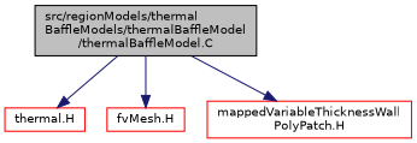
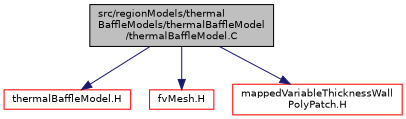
  digraph {
    node [color=red fontname=Helvetica fontsize=10 shape=record]
    edge [color=midnightblue fontname=Helvetica fontsize=10 labelfontname=Helvetica labelfontsize=10 style=solid]
    n1 [color=black fillcolor=grey75 fontcolor=black height=0.2 label="src/regionModels/thermal\lBaffleModels/thermalBaffleModel\l/thermalBaffleModel.C" style=filled width=0.4]
-   n2 [height=0.2 label="thermal.H" width=0.4]
+   n2 [height=0.2 label="thermalBaffleModel.H" width=0.4]
    n3 [height=0.2 label="fvMesh.H" width=0.4]
    n4 [height=0.2 label="mappedVariableThicknessWall\lPolyPatch.H" width=0.4]
    n1 -> n2
    n1 -> n3
    n1 -> n4
  }
